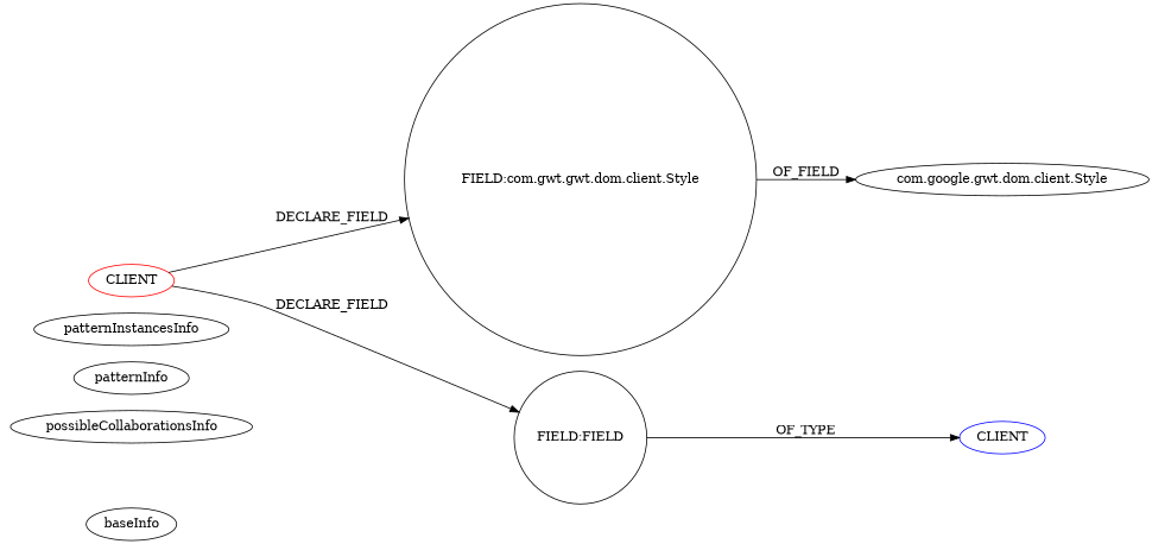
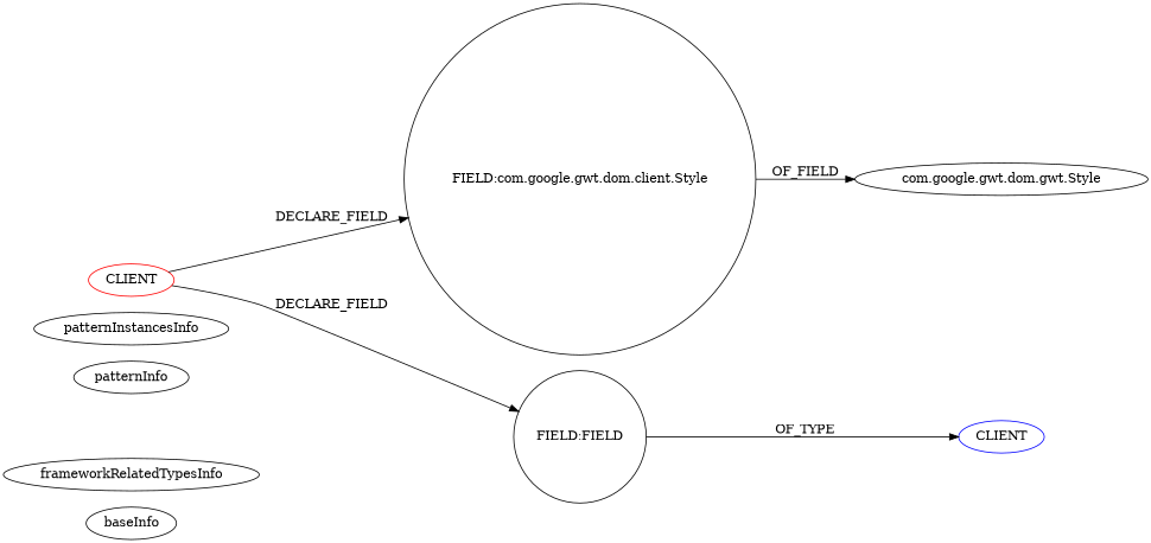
  digraph {
    rankdir=LR
    baseInfo [category=pattern graphId=1780 isAnonymous=false possibleRelation=false]
-   possibleCollaborationsInfo
+   frameworkRelatedTypesInfo
    patternInfo [frequency=2.0 patternRootClient=0]
    patternInstancesInfo [0="vlapan-PhotoBank~/vlapan-PhotoBank/PhotoBank-master/src/com/vlapan/gwt/photobank/client/ui/PhotoView.java~PhotoView~4607" 1="vlapan-PhotoBank~/vlapan-PhotoBank/PhotoBank-master/src/com/vlapan/gwt/photobank/client/ui/PhotoWidget.java~PhotoWidget~4612"]
-   n6 [isFrameworkType=false label="FIELD:com.gwt.gwt.dom.client.Style" shape=circle vertexType=FIELD_DECLARATION]
-   n7 [isFrameworkType=false label="com.google.gwt.dom.client.Style" vertexType=FRAMEWORK_CLASS_TYPE]
+   n6 [isFrameworkType=false label="FIELD:com.google.gwt.dom.client.Style" shape=circle vertexType=FIELD_DECLARATION]
+   n7 [isFrameworkType=false label="com.google.gwt.dom.gwt.Style" vertexType=FRAMEWORK_CLASS_TYPE]
    n8 [color=red isFrameworkType=false label=CLIENT vertexType=ROOT_CLIENT_CLASS_DECLARATION]
    n9 [isFrameworkType=false label="FIELD:FIELD" shape=circle vertexType=FIELD_DECLARATION]
    n10 [color=blue isFrameworkType=false label=CLIENT vertexType=REFERENCE_CLIENT_CLASS_DECLARATION]
    n6 -> n7 [label=OF_FIELD]
    n8 -> n6 [label=DECLARE_FIELD]
    n8 -> n9 [label=DECLARE_FIELD]
    n9 -> n10 [label=OF_TYPE]
  }
